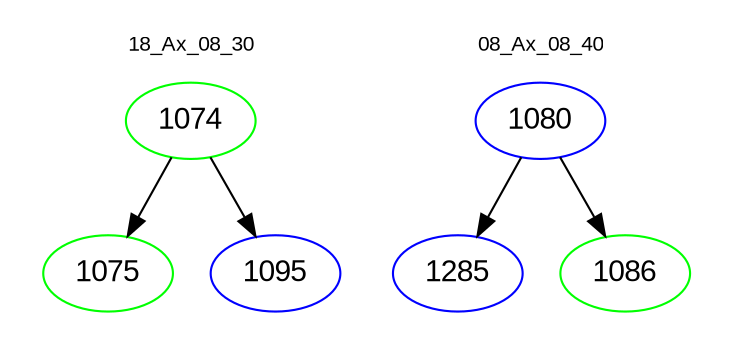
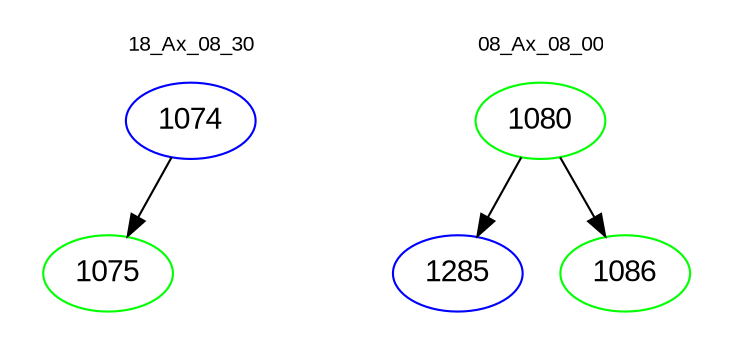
  digraph {
    fontname="Liberation Sans"
    node [color=green fontname="Liberation Sans"]
    edge [color=black fontname="Liberation Sans"]
-   n1 [label=1074]
+   n1 [color=blue label=1074]
    n2 [label=1075]
-   n3 [color=blue label=1095]
-   n4 [color=blue label=1080]
+   n4 [label=1080]
    n5 [color=blue label=1285]
    n6 [label=1086]
    subgraph cluster_1 {
      color=white
      fontsize=10
      label="18_Ax_08_30"
      n1
      n2
-     n3
    }
    subgraph cluster_2 {
      color=white
      fontsize=10
-     label="08_Ax_08_40"
+     label="08_Ax_08_00"
      n4
      n5
      n6
    }
    n1 -> n2
-   n1 -> n3
    n4 -> n5
    n4 -> n6
  }
